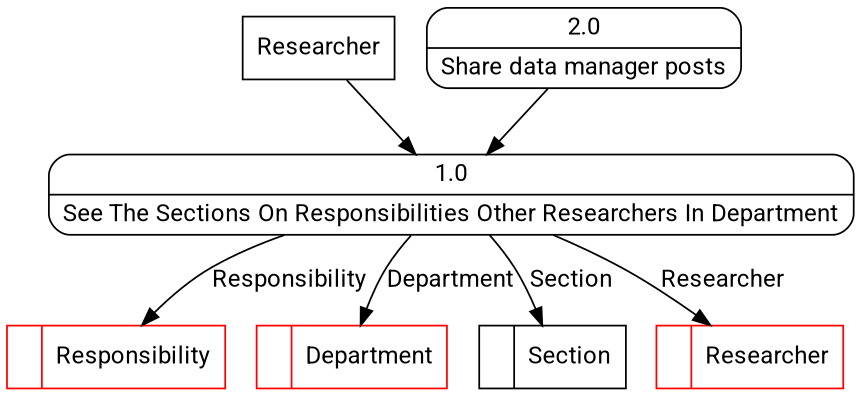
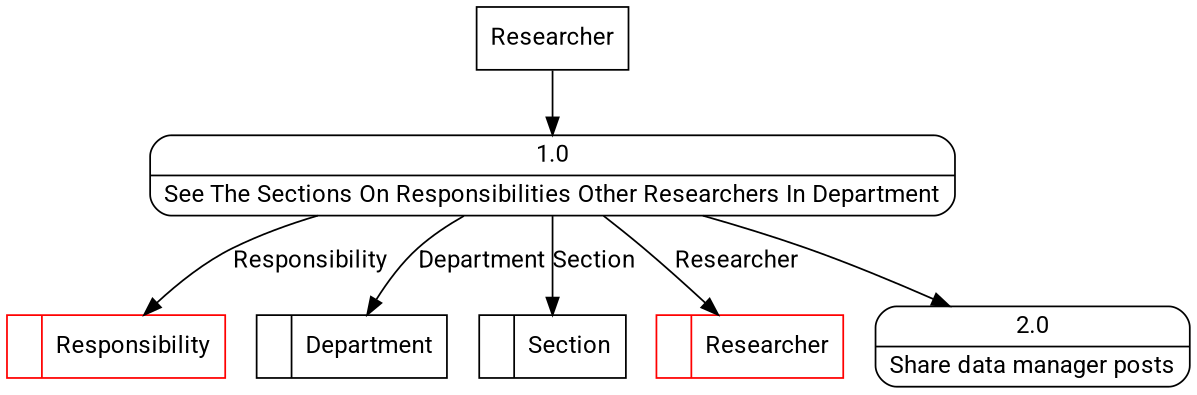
  digraph {
    fontname=Roboto
    node [fontname=Roboto shape=record]
    edge [fontname=Roboto]
    n1 [color=red label="<f0>  |<f1> Responsibility "]
-   n2 [color=red label="<f0>  |<f1> Department "]
+   n2 [color=black label="<f0>  |<f1> Department "]
    n3 [label="<f0>  |<f1> Section "]
    n4 [color=red label="<f0>  |<f1> Researcher "]
    n5 [label=Researcher shape=box]
    n6 [label="{<f0> 1.0|<f1> See The Sections On Responsibilities Other Researchers In Department }" shape=Mrecord]
    n7 [label="{<f0> 2.0|<f1> Share data manager posts }" shape=Mrecord]
    n5 -> n6
    n6 -> n1 [label=Responsibility]
    n6 -> n2 [label=Department]
    n6 -> n3 [label=Section]
    n6 -> n4 [label=Researcher]
-   n7 -> n6
+   n6 -> n7
  }
